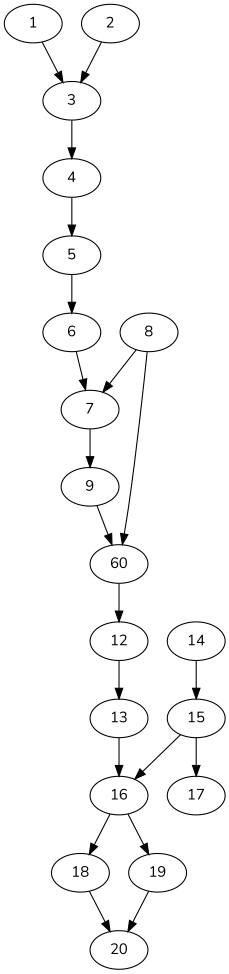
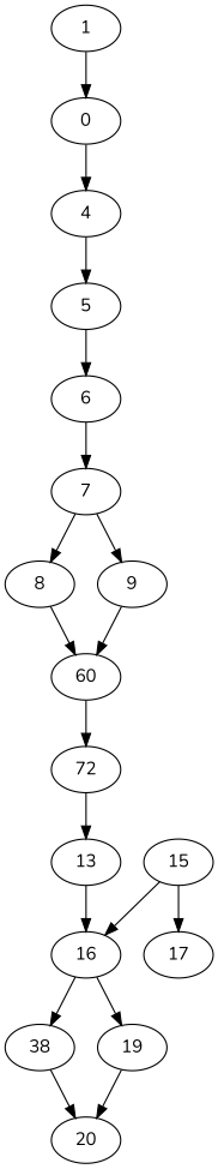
  digraph {
    fontname=Nunito
    node [alpha=0.20 fontname=Nunito]
    edge [fontname=Nunito]
    1 [alpha=0.04 expect_size=44855296]
-   3 [expect_size=40705024]
+   3 [expect_size=40705024 label=0]
    4 [alpha=0.03 expect_size=47227904]
    5 [alpha=0.17 expect_size=33263616]
-   2 [alpha=0.17 expect_size=16185344]
    6 [expect_size=28273664]
    7 [alpha=0.07 expect_size=44626944]
    8 [alpha=0.11 expect_size=12526592]
    9 [alpha=0.15 expect_size=42137600]
    n10 [alpha=0.14 expect_size=17641472 label=60]
-   12 [alpha=0.12 expect_size=33042432]
+   12 [alpha=0.12 expect_size=33042432 label=72]
    13 [alpha=0.09 expect_size=25795584]
    16 [alpha=0.11 expect_size=26343424]
-   14 [alpha=0.05 expect_size=25441280]
    15 [alpha=0.13 expect_size=33346560]
    17 [alpha=0.19 expect_size=25586688]
-   18 [alpha=0.03 expect_size=41752576]
+   18 [alpha=0.03 expect_size=41752576 label=38]
    19 [alpha=0.15 expect_size=20431872]
    20 [alpha=0.05 expect_size=8484864]
    1 -> 3
    3 -> 4
    4 -> 5
    5 -> 6
-   2 -> 3
    6 -> 7
-   8 -> 7
+   7 -> 8
    7 -> 9
    8 -> n10
    9 -> n10
    n10 -> 12
    12 -> 13
    13 -> 16
    16 -> 18
    16 -> 19
-   14 -> 15
    15 -> 16
    15 -> 17
    18 -> 20
    19 -> 20
  }
